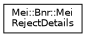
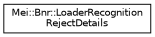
  digraph {
    rankdir=LR
-   n1 [color=black fillcolor=white fontname=Helvetica fontsize=10 height=0.2 label="Mei::Bnr::Mei\lRejectDetails" shape=record style=filled width=0.4]
+   n1 [color=black fillcolor=white fontname=Helvetica fontsize=10 height=0.2 label="Mei::Bnr::LoaderRecognition\lRejectDetails" shape=record style=filled width=0.4]
  }
